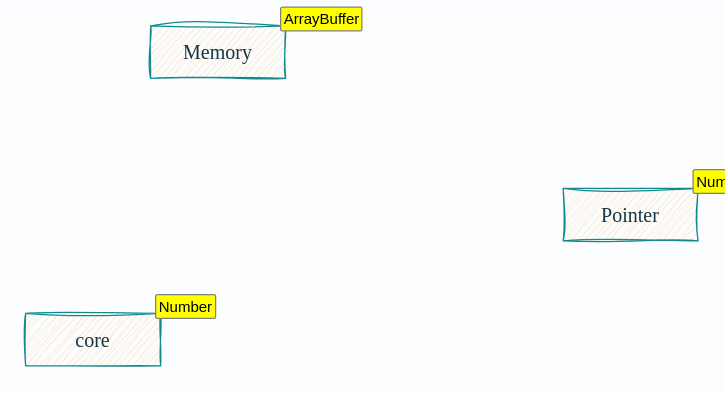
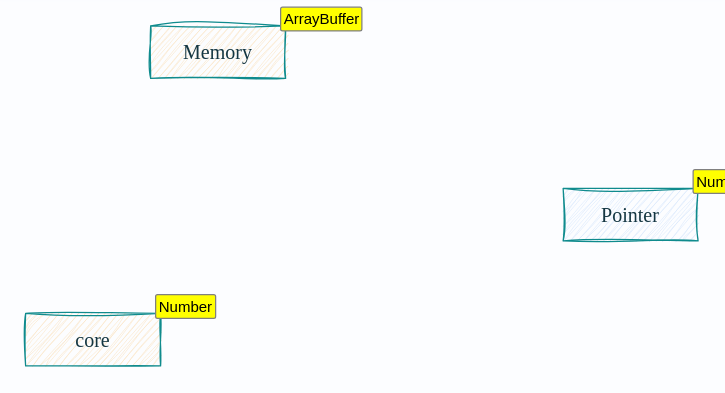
  <mxCell id="0" />
  <mxCell id="1" parent="0" />
  <mxCell id="2" value="Memory" style="rounded=0;whiteSpace=wrap;html=1;enumerate=1;enumerateValue=ArrayBuffer;labelBackgroundColor=none;fillColor=#FAE5C7;strokeColor=#0F8B8D;fontColor=#143642;sketch=1;curveFitting=1;jiggle=2;labelBorderColor=none;fontFamily=Architects Daughter;fontSource=https%3A%2F%2Ffonts.googleapis.com%2Fcss%3Ffamily%3DArchitects%2BDaughter;fontSize=16;" vertex="1" parent="1"><mxGeometry x="120" y="20" width="108" height="42" as="geometry" /></mxCell>
- <mxCell id="3" value="Pointer" style="rounded=0;whiteSpace=wrap;html=1;labelBackgroundColor=none;fillColor=#FAE5C7;strokeColor=#0F8B8D;fontColor=#143642;sketch=1;curveFitting=1;jiggle=2;enumerate=1;enumerateValue=Number;labelBorderColor=none;fontFamily=Architects Daughter;fontSource=https%3A%2F%2Ffonts.googleapis.com%2Fcss%3Ffamily%3DArchitects%2BDaughter;fontSize=16;" vertex="1" parent="1"><mxGeometry x="450" y="150" width="108" height="42" as="geometry" /></mxCell>
+ <mxCell id="3" value="Pointer" style="rounded=0;whiteSpace=wrap;html=1;labelBackgroundColor=none;fillColor=#dae8fc;strokeColor=#0F8B8D;fontColor=#143642;sketch=1;curveFitting=1;jiggle=2;enumerate=1;enumerateValue=Number;labelBorderColor=none;fontFamily=Architects Daughter;fontSource=https%3A%2F%2Ffonts.googleapis.com%2Fcss%3Ffamily%3DArchitects%2BDaughter;fontSize=16;" vertex="1" parent="1"><mxGeometry x="450" y="150" width="108" height="42" as="geometry" /></mxCell>
  <mxCell id="4" value="core" style="rounded=0;whiteSpace=wrap;html=1;labelBackgroundColor=none;fillColor=#FAE5C7;strokeColor=#0F8B8D;fontColor=#143642;sketch=1;curveFitting=1;jiggle=2;enumerate=1;enumerateValue=Number;labelBorderColor=none;fontFamily=Architects Daughter;fontSource=https%3A%2F%2Ffonts.googleapis.com%2Fcss%3Ffamily%3DArchitects%2BDaughter;fontSize=16;" vertex="1" parent="1"><mxGeometry x="20" y="250" width="108" height="42" as="geometry" /></mxCell>
